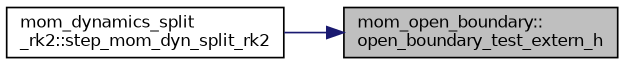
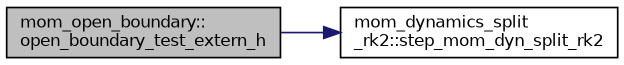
  digraph {
    rankdir=RL
    node [color=black fontname=Helvetica fontsize=10 shape=record style=filled]
    n1 [fillcolor=grey75 fontcolor=black height=0.2 label="mom_open_boundary::\lopen_boundary_test_extern_h" width=0.4]
    n2 [fillcolor=white height=0.2 label="mom_dynamics_split\l_rk2::step_mom_dyn_split_rk2" width=0.4]
-   n1 -> n2 [color=midnightblue dir=back fontname=Helvetica fontsize=10 labelfontname=Helvetica labelfontsize=10 style=solid]
+   n2 -> n1 [color=midnightblue dir=back fontname=Helvetica fontsize=10 labelfontname=Helvetica labelfontsize=10 style=solid]
  }
